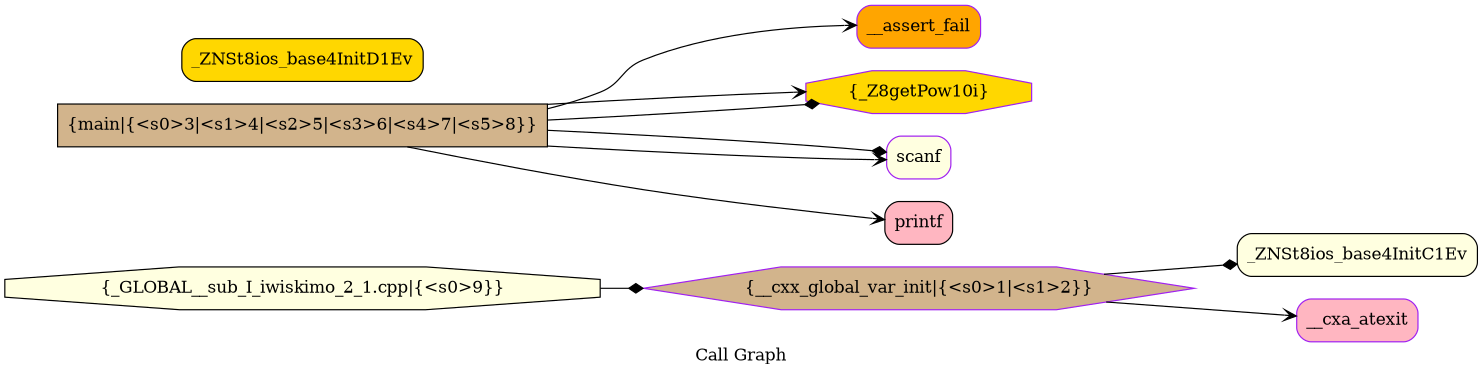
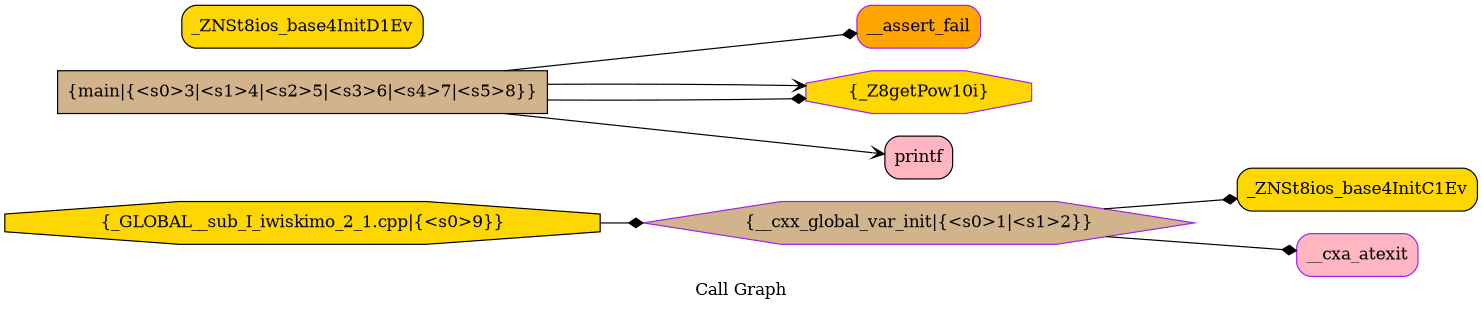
  digraph {
    label="Call Graph"
    rankdir=LR
    node [color=purple fillcolor=lightyellow shape=Mrecord style=filled]
    edge [arrowhead=vee color=black tailport=s0]
    n1 [fillcolor=tan label="{__cxx_global_var_init|{<s0>1|<s1>2}}" shape=hexagon]
-   n2 [color=black label="{_ZNSt8ios_base4InitC1Ev}"]
+   n2 [color=black fillcolor=gold label="{_ZNSt8ios_base4InitC1Ev}"]
    n3 [fillcolor=lightpink label="{__cxa_atexit}"]
    n4 [fillcolor=orange label="{__assert_fail}"]
    n5 [color=black fillcolor=gold label="{_ZNSt8ios_base4InitD1Ev}"]
-   n6 [color=black label="{_GLOBAL__sub_I_iwiskimo_2_1.cpp|{<s0>9}}" shape=octagon]
+   n6 [color=black fillcolor=gold label="{_GLOBAL__sub_I_iwiskimo_2_1.cpp|{<s0>9}}" shape=octagon]
    n7 [fillcolor=gold label="{_Z8getPow10i}" shape=octagon]
-   n8 [label="{scanf}"]
    n9 [color=black fillcolor=lightpink label="{printf}"]
    n10 [color=black fillcolor=tan label="{main|{<s0>3|<s1>4|<s2>5|<s3>6|<s4>7|<s5>8}}" shape=box]
    n1 -> n2 [arrowhead=diamond]
-   n1 -> n3 [tailport=s1]
+   n1 -> n3 [arrowhead=diamond tailport=s1]
    n6 -> n1 [arrowhead=diamond]
-   n10 -> n4 [tailport=s4]
+   n10 -> n4 [arrowhead=diamond tailport=s4]
    n10 -> n7 [arrowhead=diamond tailport=s2]
    n10 -> n7 [tailport=s3]
-   n10 -> n8
-   n10 -> n8 [arrowhead=diamond tailport=s1]
    n10 -> n9 [tailport=s5]
  }
